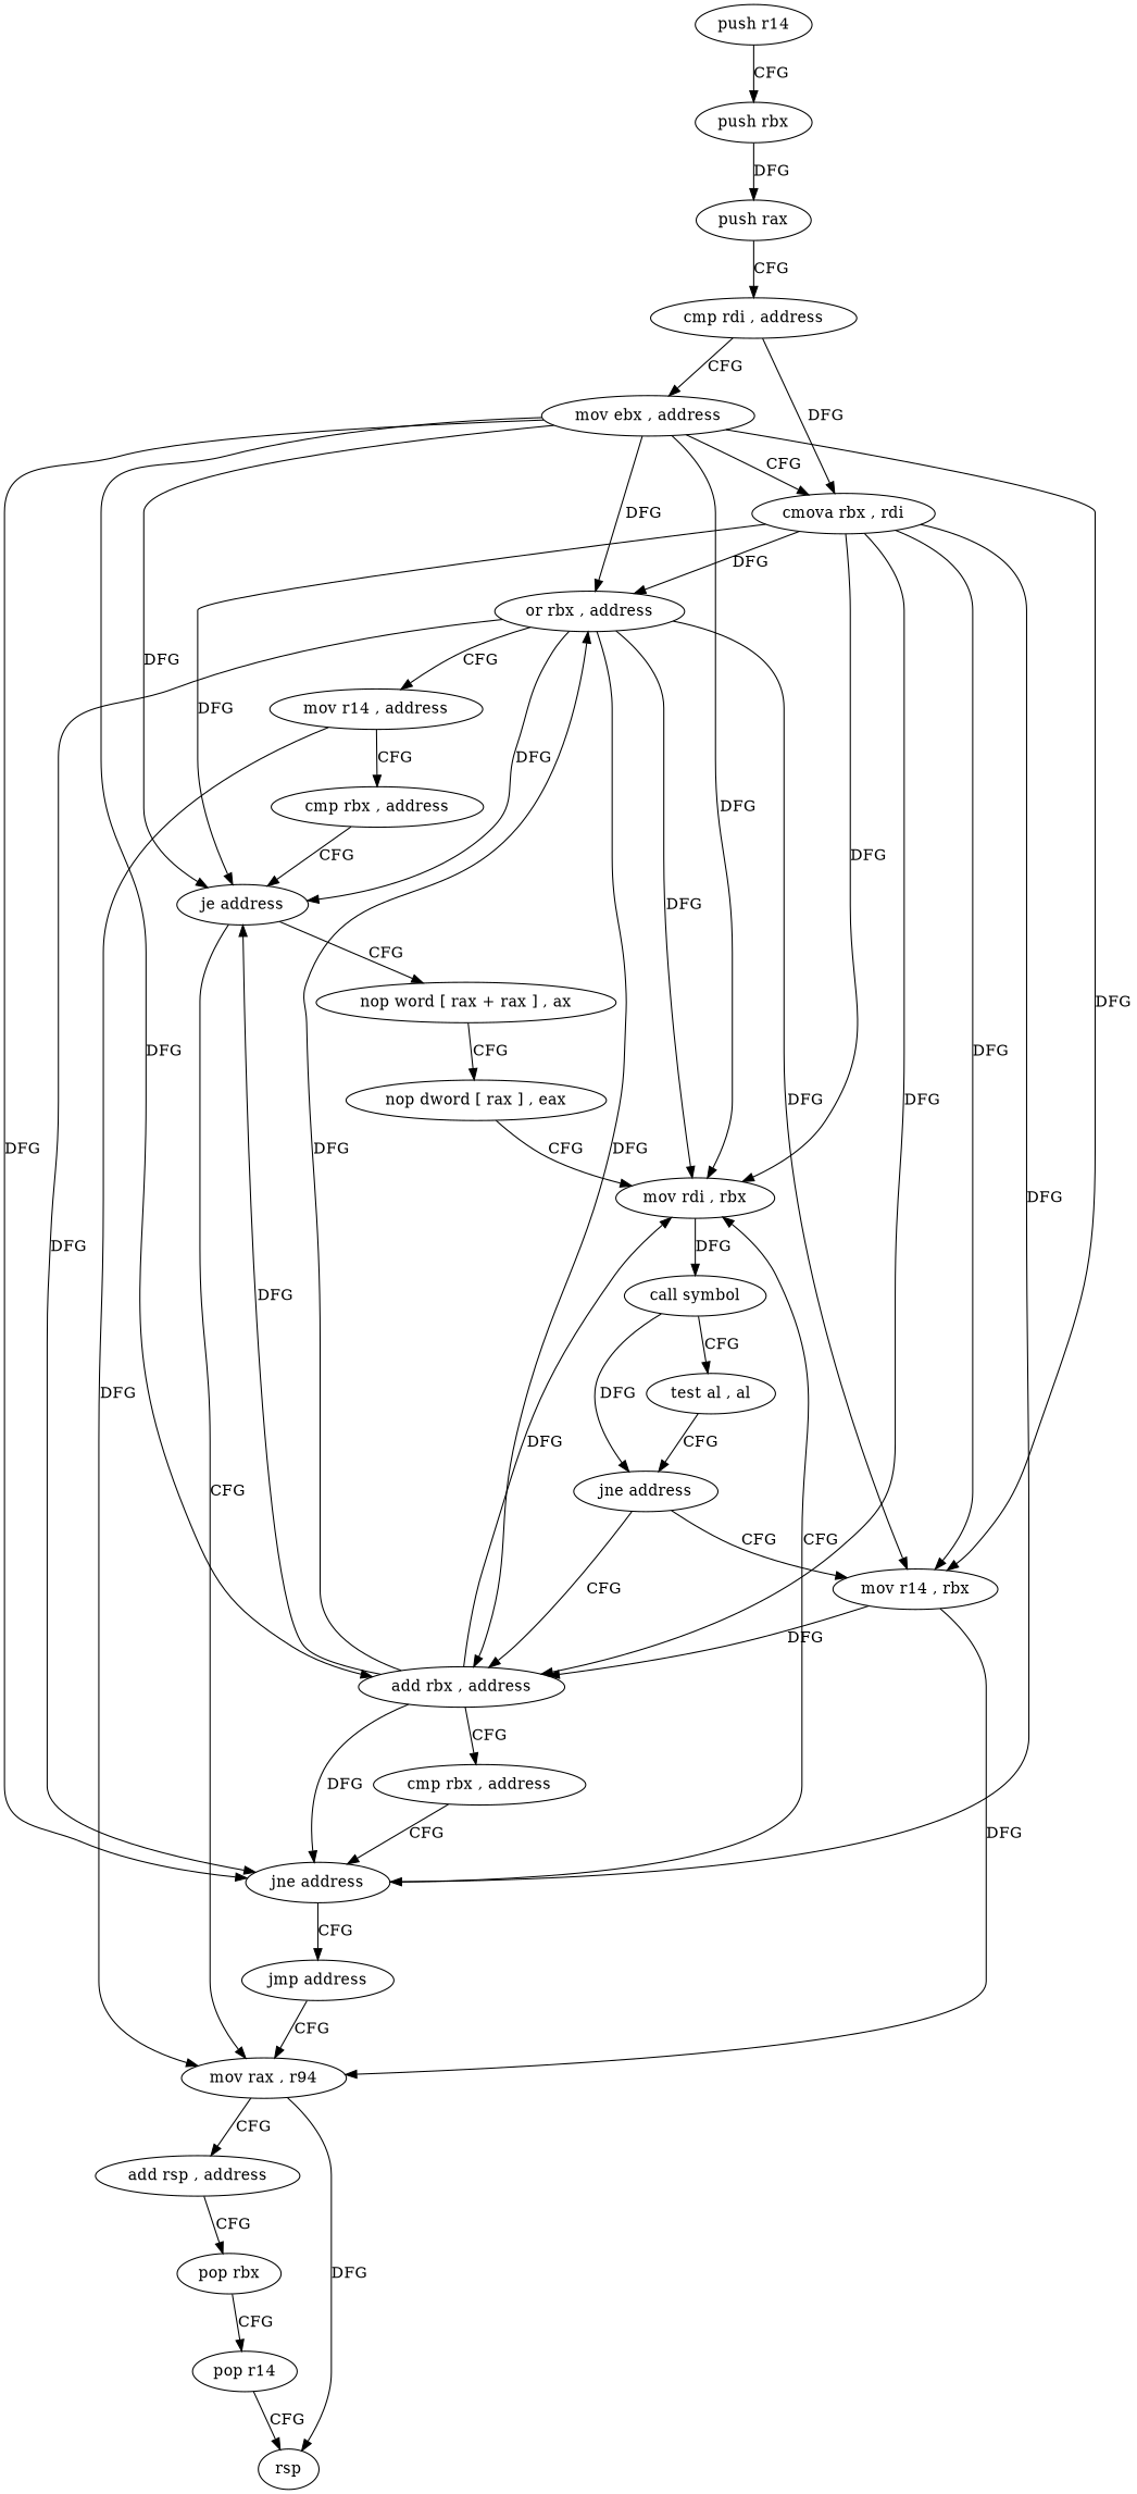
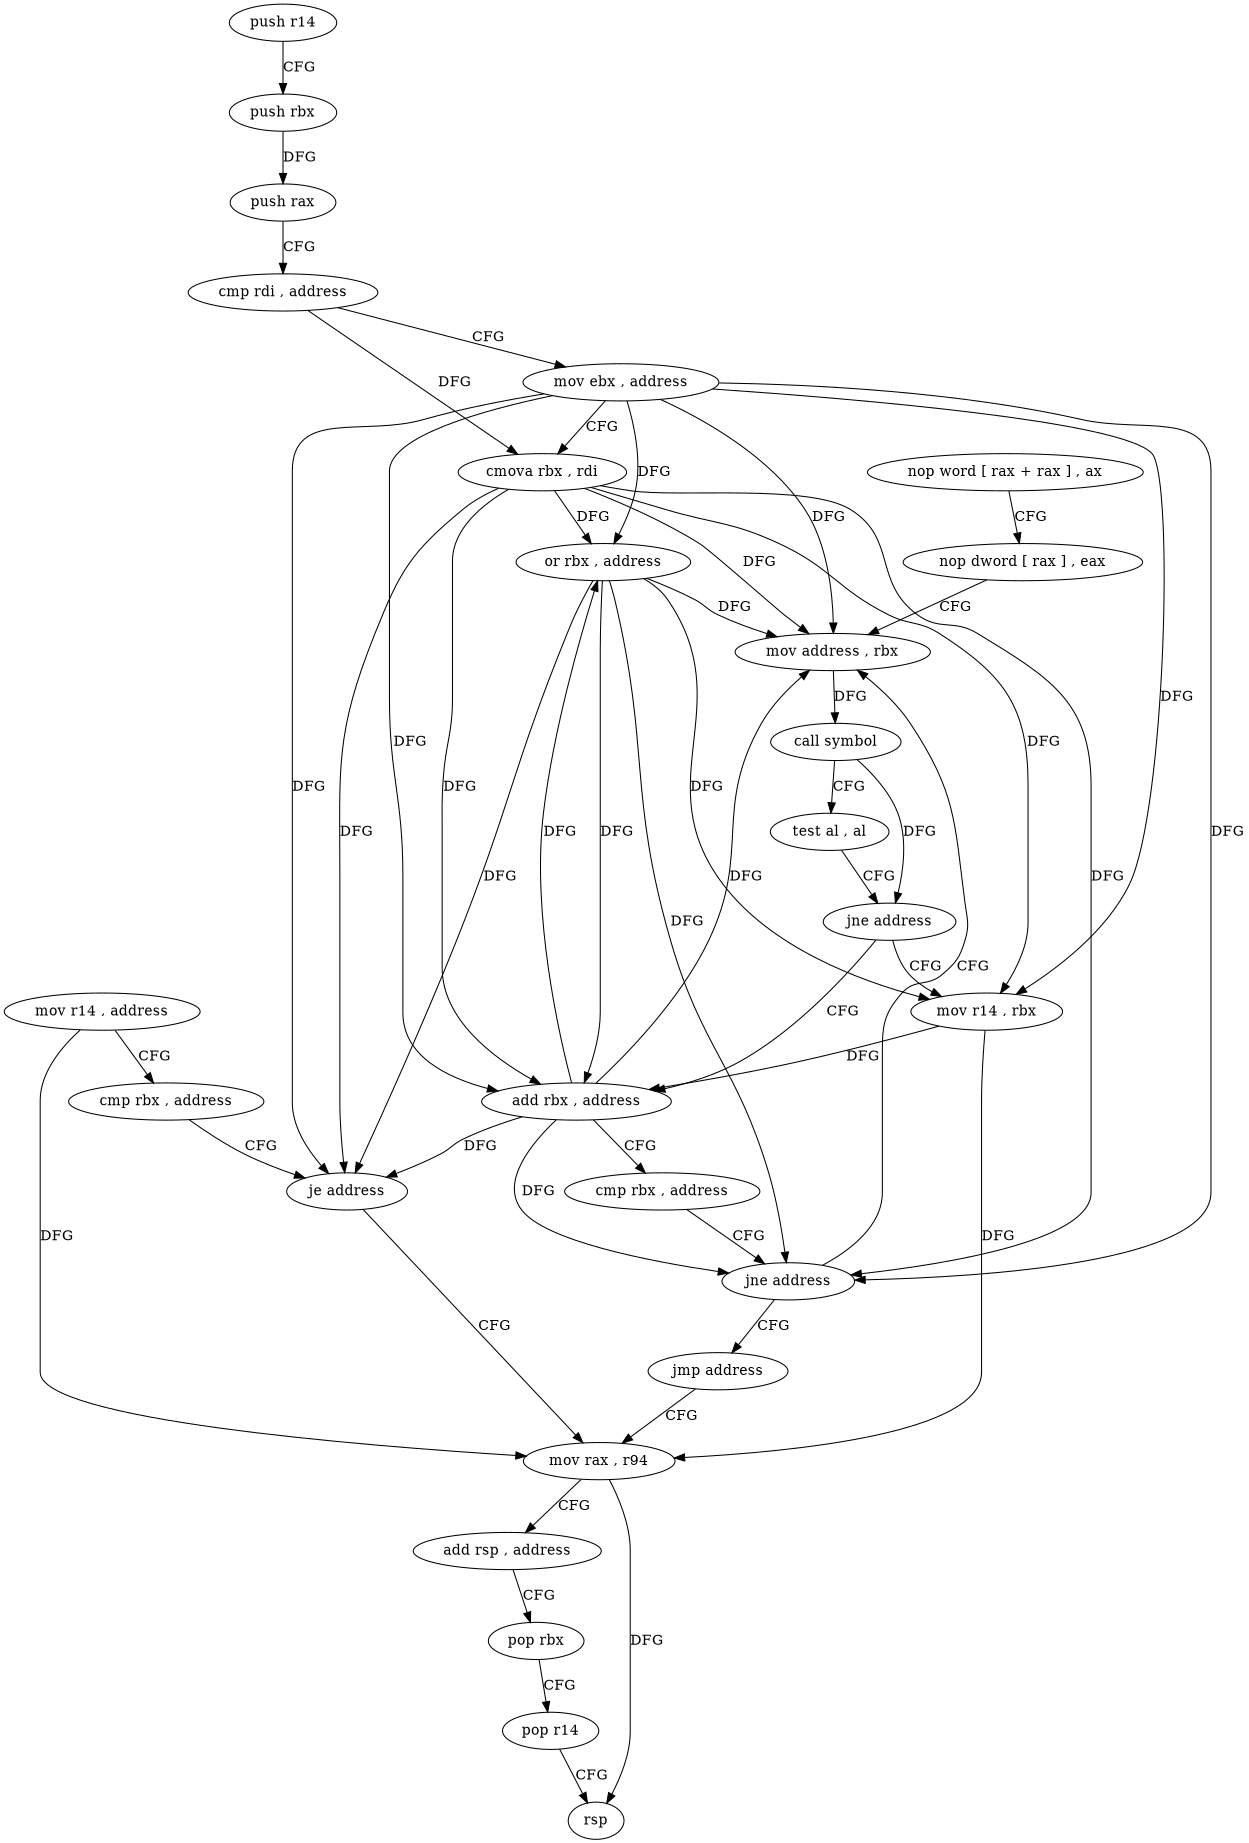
  digraph {
    n1 [label="push r14"]
    n2 [label="push rbx"]
    n3 [label="push rax"]
    n4 [label="cmp rdi , address"]
    n5 [label="mov ebx , address"]
    n6 [label="cmova rbx , rdi"]
    n7 [label="or rbx , address"]
    n8 [label="je address"]
-   n9 [label="mov rdi , rbx"]
+   n9 [label="mov address , rbx"]
    n10 [label="mov r14 , rbx"]
    n11 [label="add rbx , address"]
    n12 [label="jne address"]
    n13 [label="mov r14 , address"]
    n14 [label="mov rax , r94"]
    n15 [label="nop word [ rax + rax ] , ax"]
    n16 [label="call symbol"]
    n17 [label="cmp rbx , address"]
    n18 [label="jmp address"]
    n19 [label="cmp rbx , address"]
    n20 [label="add rsp , address"]
    n21 [label=rsp]
    n22 [label="nop dword [ rax ] , eax"]
    n23 [label="pop rbx"]
    n24 [label="pop r14"]
    n25 [label="test al , al"]
    n26 [label="jne address"]
    n1 -> n2 [label=CFG]
    n2 -> n3 [label=DFG]
    n3 -> n4 [label=CFG]
    n4 -> n5 [label=CFG]
    n4 -> n6 [label=DFG]
    n5 -> n6 [label=CFG]
    n5 -> n7 [label=DFG]
    n5 -> n8 [label=DFG]
    n5 -> n9 [label=DFG]
    n5 -> n10 [label=DFG]
    n5 -> n11 [label=DFG]
    n5 -> n12 [label=DFG]
    n6 -> n7 [label=DFG]
    n6 -> n8 [label=DFG]
    n6 -> n9 [label=DFG]
    n6 -> n10 [label=DFG]
    n6 -> n11 [label=DFG]
    n6 -> n12 [label=DFG]
    n7 -> n8 [label=DFG]
    n7 -> n9 [label=DFG]
    n7 -> n10 [label=DFG]
    n7 -> n11 [label=DFG]
    n7 -> n12 [label=DFG]
-   n7 -> n13 [label=CFG]
    n8 -> n14 [label=CFG]
-   n8 -> n15 [label=CFG]
    n9 -> n16 [label=DFG]
    n10 -> n11 [label=DFG]
    n10 -> n14 [label=DFG]
    n11 -> n7 [label=DFG]
    n11 -> n8 [label=DFG]
    n11 -> n9 [label=DFG]
    n11 -> n12 [label=DFG]
    n11 -> n17 [label=CFG]
    n12 -> n9 [label=CFG]
    n12 -> n18 [label=CFG]
    n13 -> n14 [label=DFG]
    n13 -> n19 [label=CFG]
    n14 -> n20 [label=CFG]
    n14 -> n21 [label=DFG]
    n15 -> n22 [label=CFG]
    n16 -> n25 [label=CFG]
    n16 -> n26 [label=DFG]
    n17 -> n12 [label=CFG]
    n18 -> n14 [label=CFG]
    n19 -> n8 [label=CFG]
    n20 -> n23 [label=CFG]
    n22 -> n9 [label=CFG]
    n23 -> n24 [label=CFG]
    n24 -> n21 [label=CFG]
    n25 -> n26 [label=CFG]
    n26 -> n10 [label=CFG]
    n26 -> n11 [label=CFG]
  }
